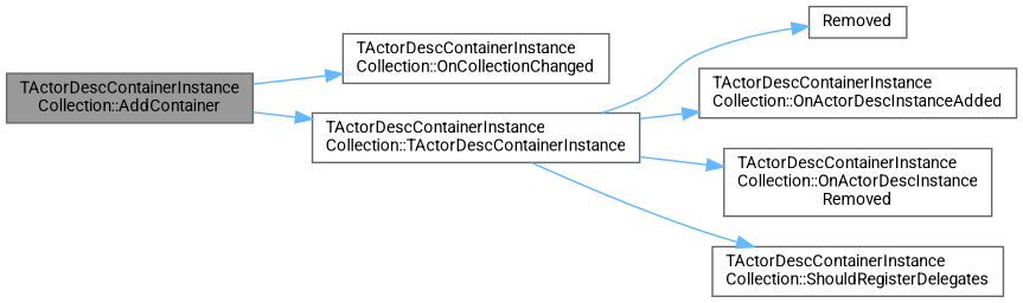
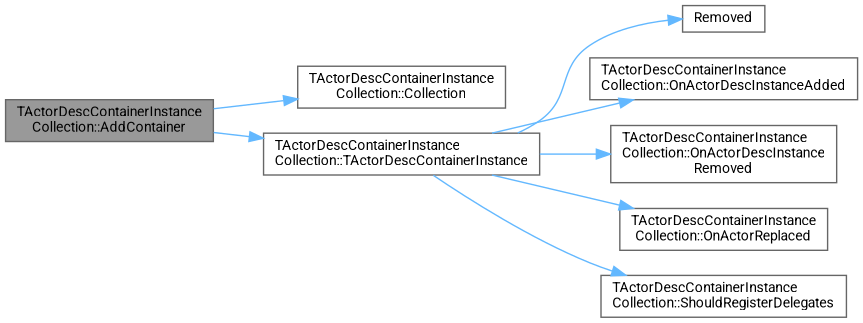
  digraph {
    fontname=Roboto
    rankdir=LR
    node [color=grey40 fillcolor=white fontname=Roboto fontsize=10 shape=box style=filled]
    edge [color=steelblue1 fontname=Roboto fontsize=10 labelfontname=Helvetica labelfontsize=10 style=solid]
    n1 [color=gray40 fillcolor=grey60 fontcolor=black height=0.2 label="TActorDescContainerInstance\lCollection::AddContainer" width=0.4]
-   n2 [height=0.2 label="TActorDescContainerInstance\lCollection::OnCollectionChanged" width=0.4]
+   n2 [height=0.2 label="TActorDescContainerInstance\lCollection::Collection" width=0.4]
    n3 [height=0.2 label="TActorDescContainerInstance\lCollection::TActorDescContainerInstance" width=0.4]
    n4 [height=0.2 label=Removed width=0.4]
    n5 [height=0.2 label="TActorDescContainerInstance\lCollection::OnActorDescInstanceAdded" width=0.4]
    n6 [height=0.2 label="TActorDescContainerInstance\lCollection::OnActorDescInstance\lRemoved" width=0.4]
+   n7 [height=0.2 label="TActorDescContainerInstance\lCollection::OnActorReplaced" width=0.4]
    n8 [height=0.2 label="TActorDescContainerInstance\lCollection::ShouldRegisterDelegates" width=0.4]
    n1 -> n2
    n1 -> n3
    n3 -> n4
    n3 -> n5
    n3 -> n6
+   n3 -> n7
    n3 -> n8
  }
